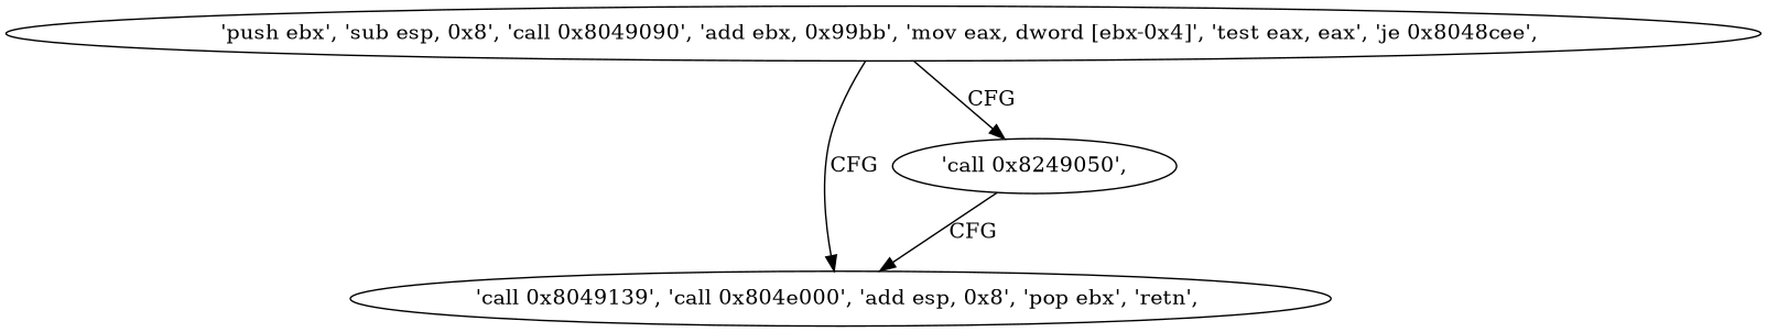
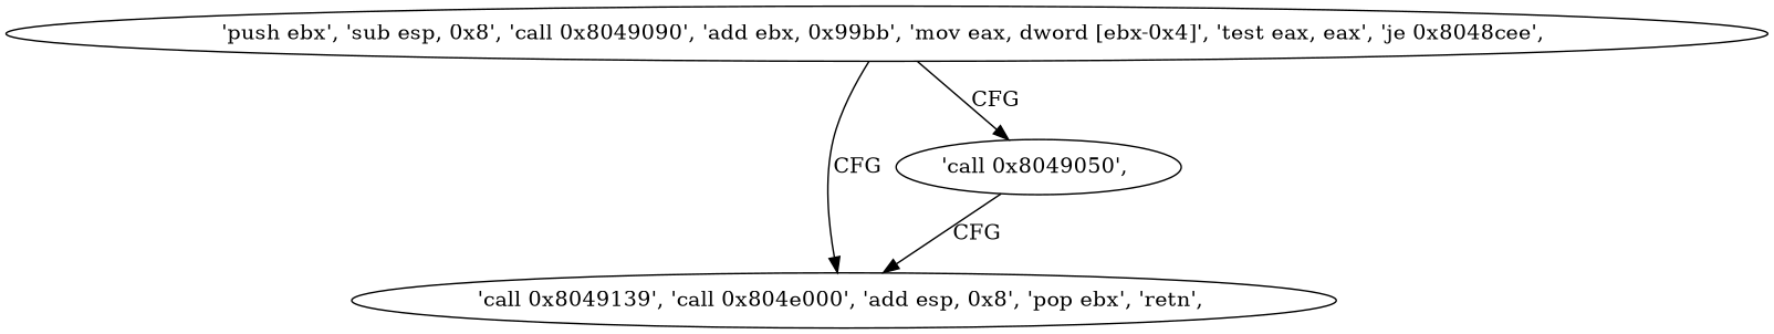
  digraph {
    n1 [label="'push ebx', 'sub esp, 0x8', 'call 0x8049090', 'add ebx, 0x99bb', 'mov eax, dword [ebx-0x4]', 'test eax, eax', 'je 0x8048cee', "]
    n2 [label="'call 0x8049139', 'call 0x804e000', 'add esp, 0x8', 'pop ebx', 'retn', "]
-   n3 [label="'call 0x8249050',"]
+   n3 [label="'call 0x8049050', "]
    n1 -> n2 [label=CFG]
    n1 -> n3 [label=CFG]
    n3 -> n2 [label=CFG]
  }
